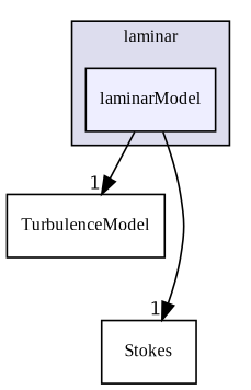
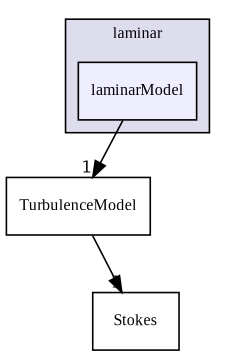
  digraph {
    compound=true
    fontname="Liberation Serif"
    node [fontname="Liberation Serif" fontsize=10 shape=box]
    edge [fontname="Liberation Serif" headlabel=1 labeldistance=1.5 labelfontname=Helvetica labelfontsize=10]
    n1 [fillcolor="#eeeeff" label=laminarModel pencolor=black style=filled]
    n2 [label=TurbulenceModel]
    n3 [label=Stokes]
    subgraph cluster_1 {
      bgcolor="#ddddee"
      fontsize=10
      label=laminar
      pencolor=black
      n1
    }
    n1 -> n2
-   n1 -> n3
+   n2 -> n3
  }
